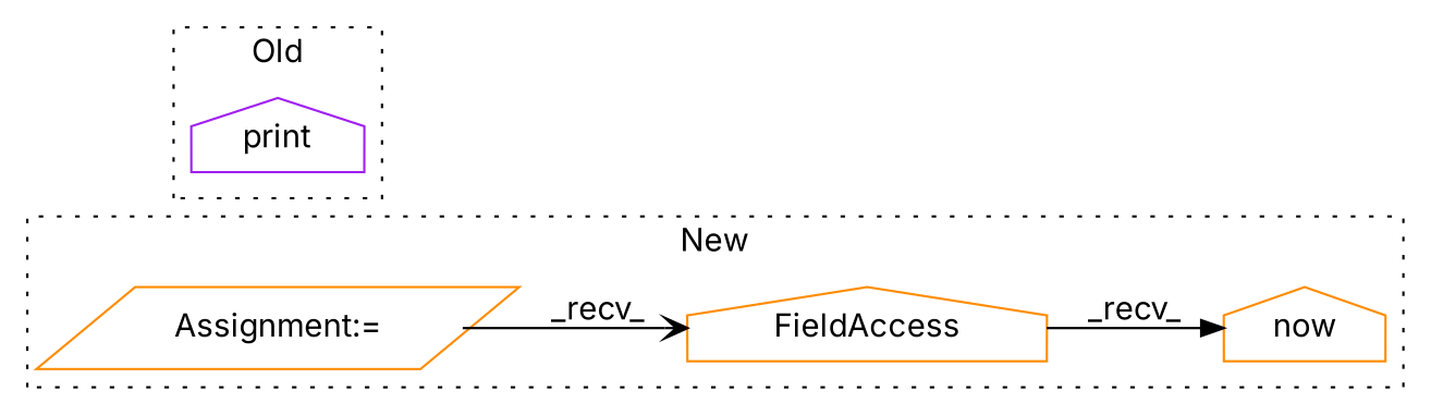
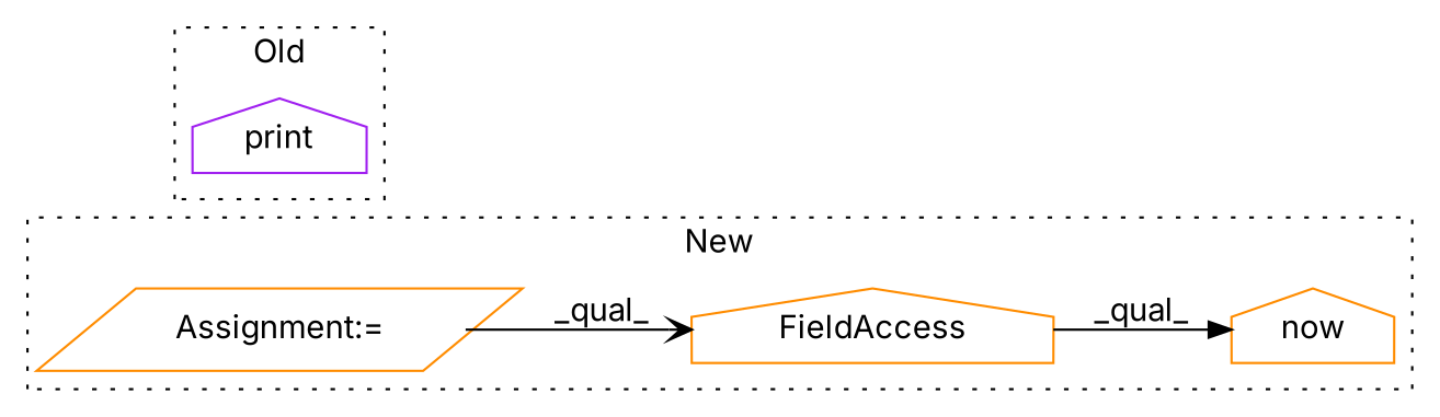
  digraph {
    fontname=Inter
    rankdir=LR
    node [a=32 color=darkorange fontname=Inter shape=house]
    edge [fontname=Inter]
    n1 [l=5 label=now s=3778]
    n2 [a=7 l=8 label="Assignment:=" s=2125 shape=parallelogram]
    n3 [a=22 l=17 label=FieldAccess s=3760]
    n4 [color=purple l="6,1" label=print s="2608,2662"]
    subgraph cluster_1 {
      label=New
      style=dotted
      n1
      n2
      n3
    }
    subgraph cluster_2 {
      label=Old
      style=dotted
      n4
    }
-   n2 -> n3 [arrowhead=vee label=_recv_]
-   n3 -> n1 [arrowhead=normal label=_recv_]
+   n2 -> n3 [arrowhead=vee label=_qual_]
+   n3 -> n1 [arrowhead=normal label=_qual_]
  }
